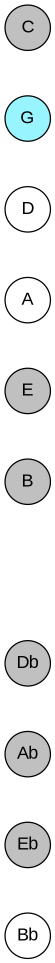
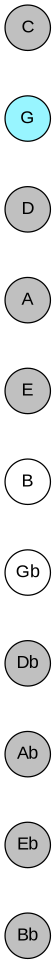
  graph {
    fontname="Liberation Sans"
    mindist=.1
    node [fillcolor=gray fontname="Liberation Sans" margin=0 shape=circle style=filled]
    edge [fontname="Liberation Sans" style=invis]
    E
-   B
+   B [fillcolor=white]
+   Gb [fillcolor=white]
    Db
    Ab
    Eb
-   Bb [fillcolor=white]
+   Bb
    C
    G [fillcolor=cadetblue1]
-   D [fillcolor=white]
-   A [fillcolor=white]
+   D
+   A
    subgraph sub_1 {
      E
      B
+     Gb
      Db
      Ab
      Eb
      Bb
      C
      G
      D
      A
    }
    E -- B
+   B -- Gb
+   Gb -- Db
    Db -- Ab
    Ab -- Eb
    Eb -- Bb
    C -- G
    G -- D
    D -- A
    A -- E
  }
